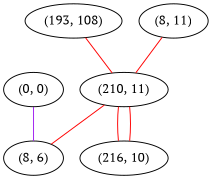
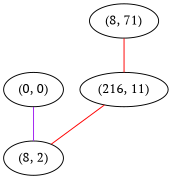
  graph {
    fontname="PT Serif"
    node [fontname="PT Serif"]
    edge [color=red fontname="PT Serif" weight=1]
    "(0, 0)"
-   "(8, 6)"
-   "(193, 108)"
-   "(216, 11)" [label="(210, 11)"]
-   "(8, 11)"
-   "(216, 10)"
+   "(8, 6)" [label="(8, 2)"]
+   "(216, 11)"
+   "(8, 11)" [label="(8, 71)"]
    "(0, 0)" -- "(8, 6)" [color=purple weight=4]
-   "(193, 108)" -- "(216, 11)"
    "(216, 11)" -- "(8, 6)"
-   "(216, 11)" -- "(216, 10)"
-   "(216, 11)" -- "(216, 10)"
    "(8, 11)" -- "(216, 11)"
  }
